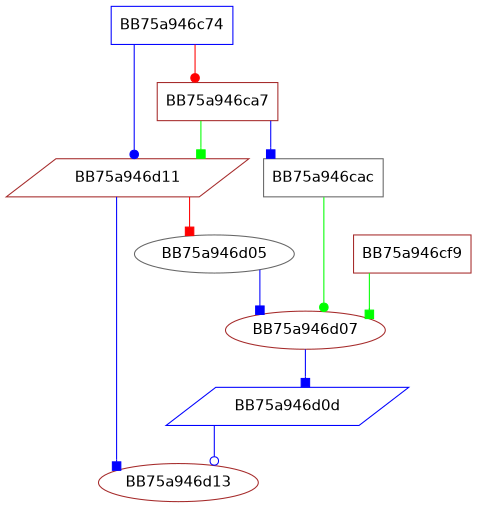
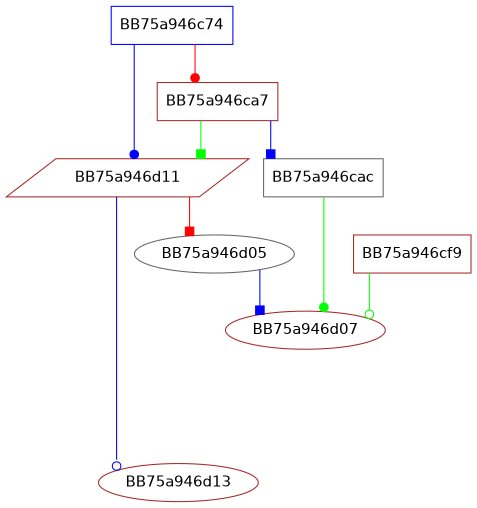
  digraph {
    fontname="DejaVu Sans"
    splines=ortho
    node [color=brown fontname="DejaVu Sans" shape=box]
    edge [arrowhead=box color=blue fontname="DejaVu Sans"]
    BB75a946c74 [color=blue]
    BB75a946d11 [shape=parallelogram]
    BB75a946ca7
    BB75a946d13 [shape=ellipse]
    BB75a946d05 [color=gray40 shape=ellipse]
    BB75a946cac [color=gray40]
    BB75a946d07 [shape=ellipse]
-   BB75a946d0d [color=blue shape=parallelogram]
    BB75a946cf9
    BB75a946c74 -> BB75a946d11 [arrowhead=dot]
    BB75a946c74 -> BB75a946ca7 [arrowhead=dot color=red]
-   BB75a946d11 -> BB75a946d13
+   BB75a946d11 -> BB75a946d13 [arrowhead=odot]
    BB75a946d11 -> BB75a946d05 [color=red]
    BB75a946ca7 -> BB75a946d11 [color=green]
    BB75a946ca7 -> BB75a946cac
    BB75a946d05 -> BB75a946d07
    BB75a946cac -> BB75a946d07 [arrowhead=dot color=green]
-   BB75a946d07 -> BB75a946d0d
-   BB75a946d0d -> BB75a946d13 [arrowhead=odot]
-   BB75a946cf9 -> BB75a946d07 [color=green]
+   BB75a946cf9 -> BB75a946d07 [arrowhead=odot color=green]
  }
